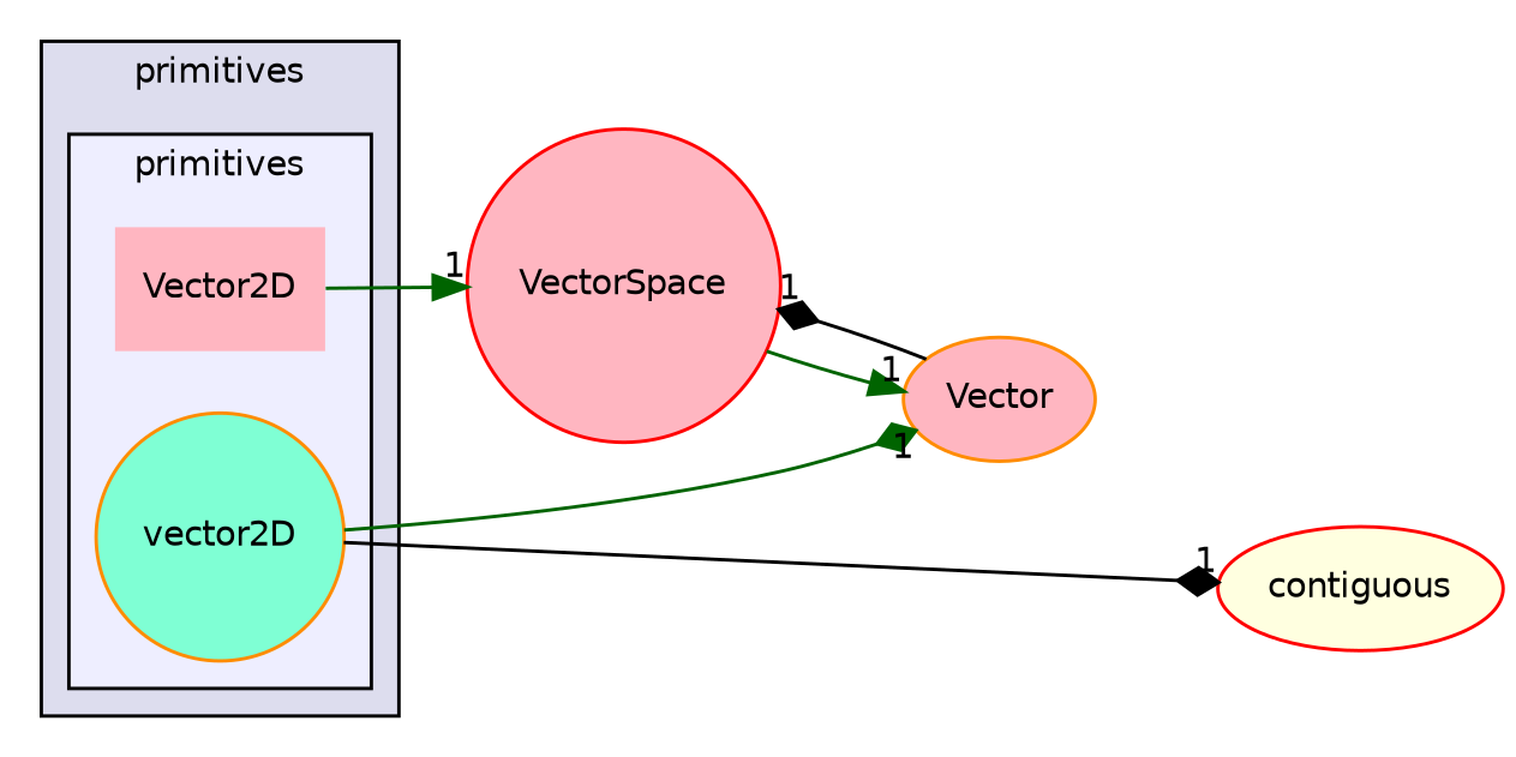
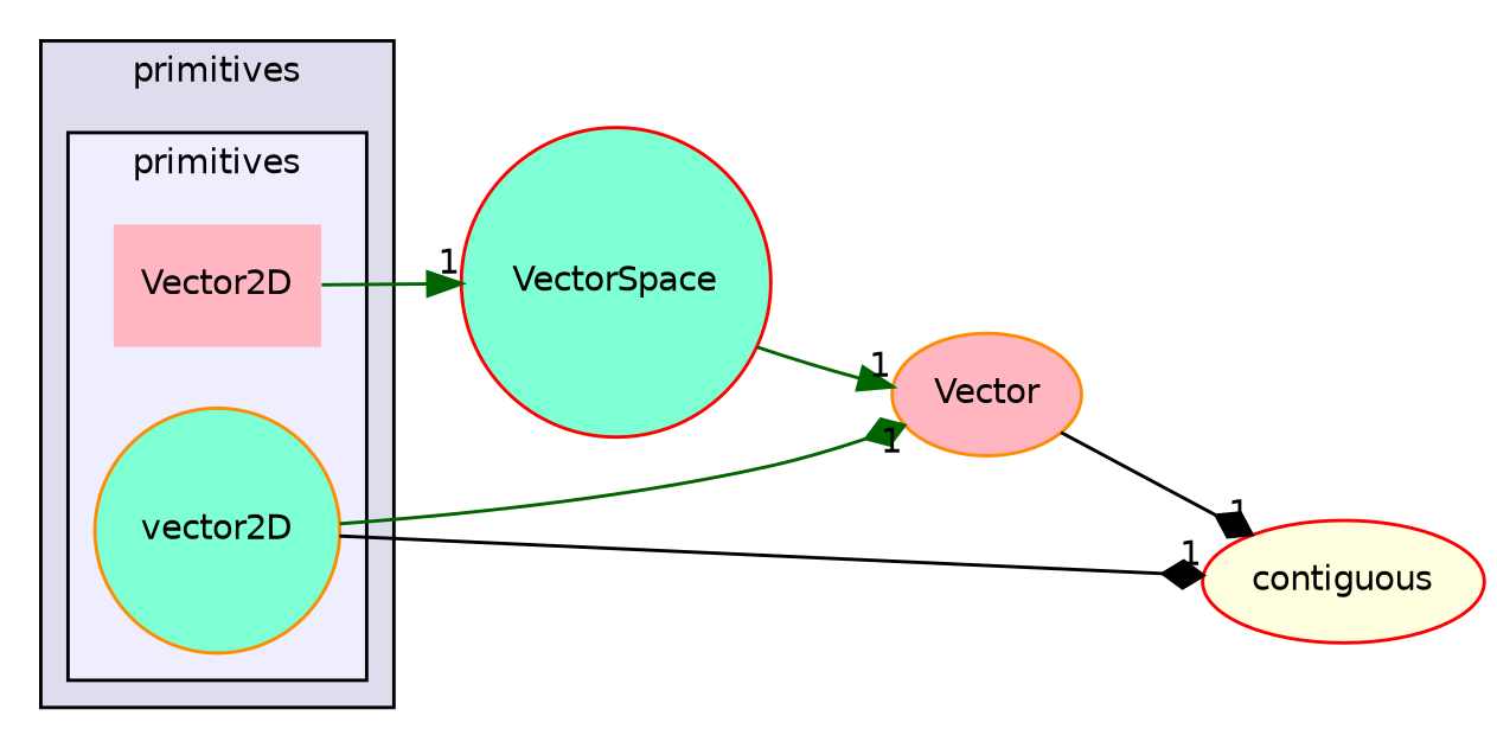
  digraph {
    compound=true
    rankdir=LR
    node [color=darkorange fillcolor=lightpink fontname=Helvetica fontsize=10 shape=circle style=filled]
    edge [arrowhead=diamond color=darkgreen headlabel=1 labeldistance=1.5 labelfontname=Helvetica labelfontsize=10]
    n1 [color=deeppink label=Vector2D shape=plaintext]
    n2 [fillcolor=aquamarine label=vector2D]
-   n3 [color=red label=VectorSpace]
+   n3 [color=red fillcolor=aquamarine label=VectorSpace]
    n4 [label=Vector shape=ellipse]
    n5 [color=red fillcolor=lightyellow label=contiguous shape=ellipse]
    subgraph cluster_1 {
      bgcolor="#ddddee"
      fontname=Helvetica
      fontsize=10
      label=primitives
      pencolor=black
      subgraph cluster_2 {
        bgcolor="#eeeeff"
        fontname=Helvetica
        fontsize=10
        label=primitives
        pencolor=black
        n1
        n2
      }
    }
    n1 -> n3 [arrowhead=normal]
    n2 -> n4
    n2 -> n5 [color=black]
    n3 -> n4 [arrowhead=normal]
-   n4 -> n3 [color=black]
+   n4 -> n5 [color=black]
  }
